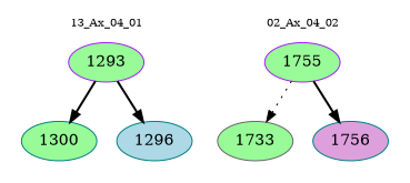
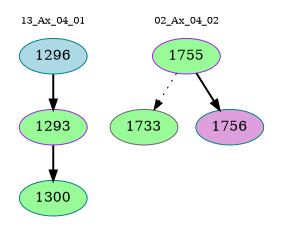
  digraph {
    node [color=teal fillcolor=palegreen style=filled]
    edge [color=black style=bold]
    n1 [color=purple label=1293]
    n2 [label=1300]
    n3 [fillcolor=lightblue label=1296]
    n4 [color=purple label=1755]
    n5 [color=gray40 label=1733]
    n6 [fillcolor=plum label=1756]
    subgraph cluster_1 {
      color=white
      fontsize=10
      label="13_Ax_04_01"
      n1
      n2
      n3
    }
    subgraph cluster_2 {
      color=white
      fontsize=10
      label="02_Ax_04_02"
      n4
      n5
      n6
    }
    n1 -> n2
-   n1 -> n3
+   n3 -> n1
    n4 -> n5 [style=dotted]
    n4 -> n6
  }
